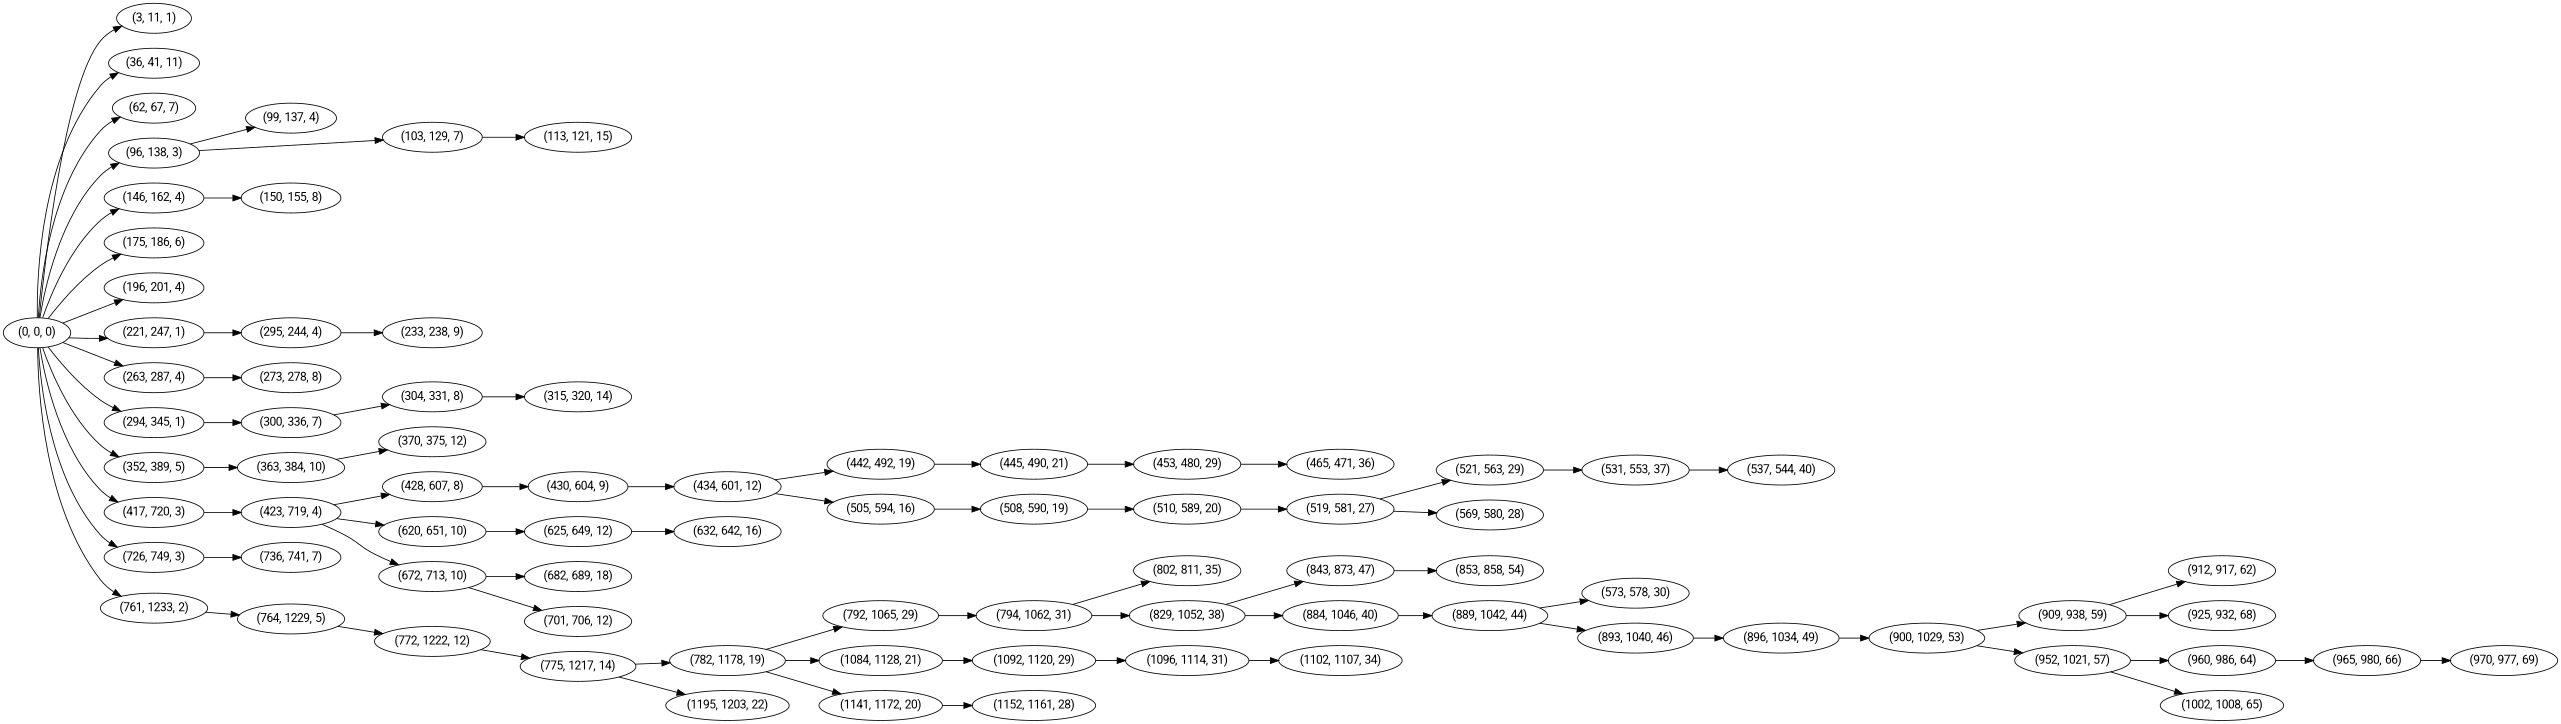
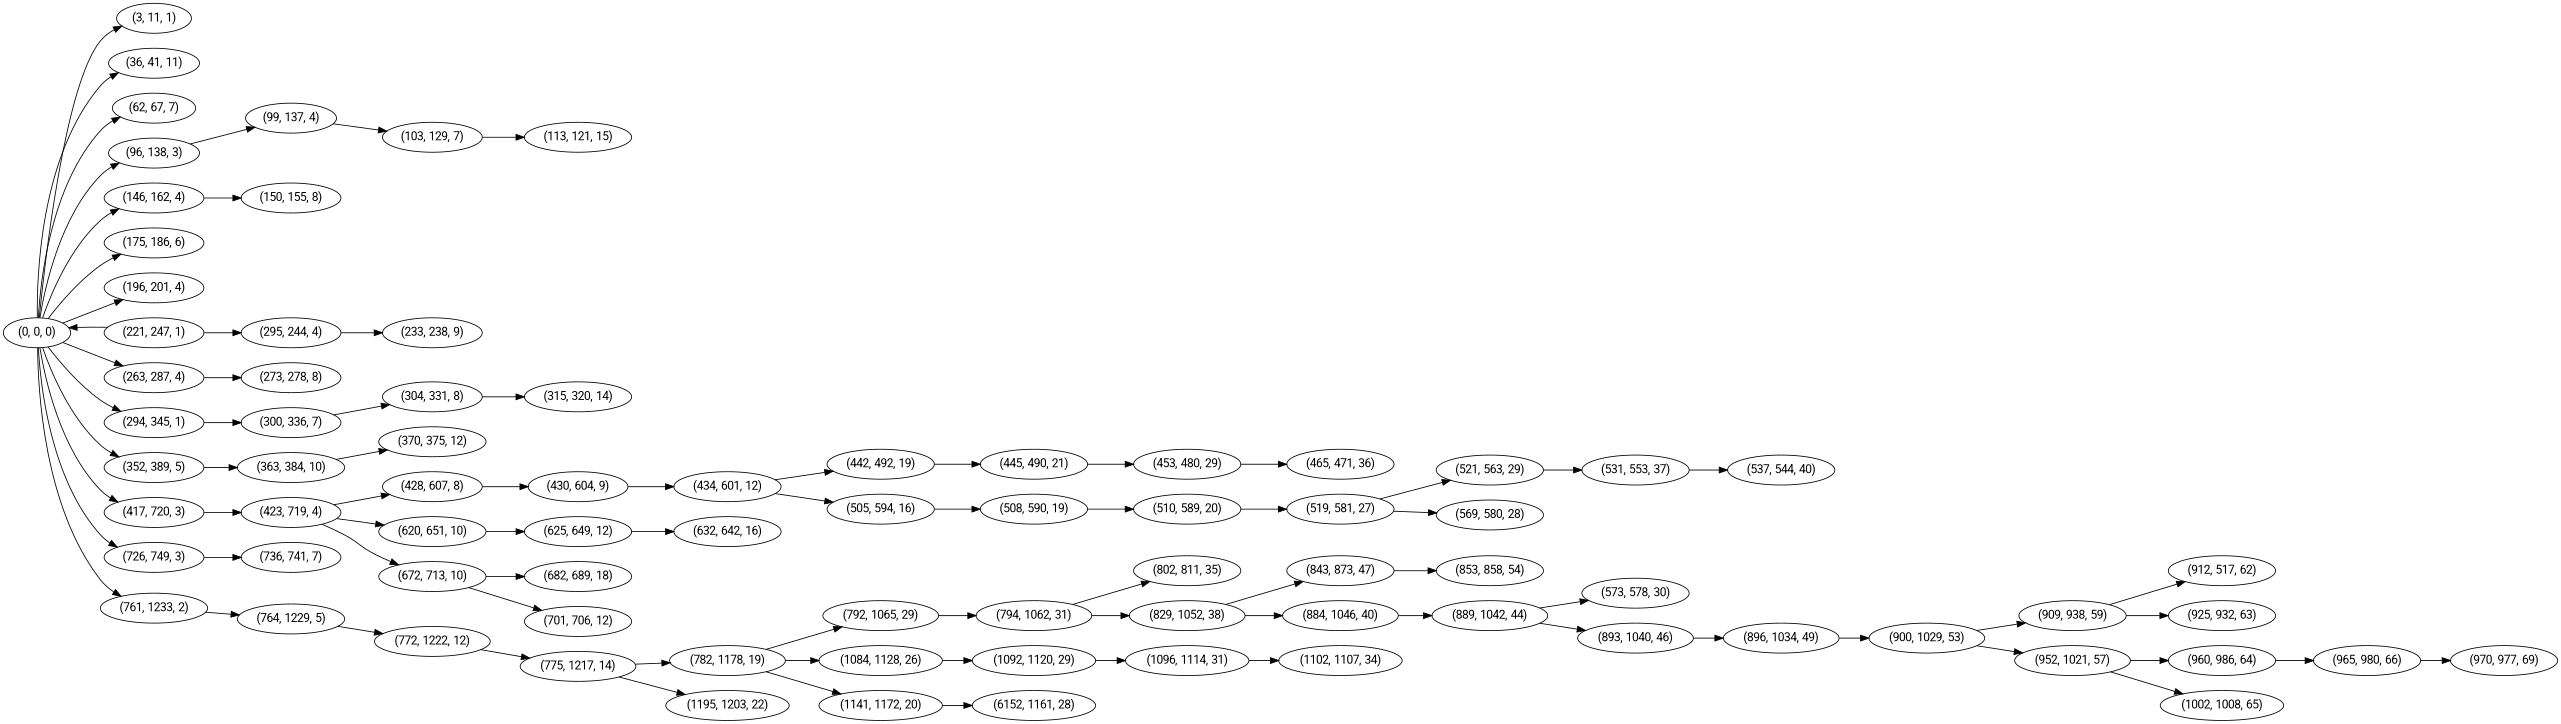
  digraph {
    fontname=Roboto
    rankdir=LR
    node [fontname=Roboto]
    edge [fontname=Roboto]
    "(0, 0, 0)"
    "(3, 11, 1)"
    "(36, 41, 11)"
    "(62, 67, 7)"
    "(96, 138, 3)"
    "(146, 162, 4)"
    "(175, 186, 6)"
    "(196, 201, 4)"
    "(221, 247, 1)"
    "(263, 287, 4)"
    "(294, 345, 1)"
    "(352, 389, 5)"
    "(417, 720, 3)"
    "(726, 749, 3)"
    "(761, 1233, 2)"
    "(99, 137, 4)"
    "(150, 155, 8)"
    n18 [label="(295, 244, 4)"]
    "(273, 278, 8)"
    "(300, 336, 7)"
    "(363, 384, 10)"
    "(423, 719, 4)"
    "(736, 741, 7)"
    "(764, 1229, 5)"
    "(103, 129, 7)"
    "(113, 121, 15)"
    "(233, 238, 9)"
    "(304, 331, 8)"
    "(315, 320, 14)"
    "(370, 375, 12)"
    "(428, 607, 8)"
    "(620, 651, 10)"
    "(672, 713, 10)"
    "(430, 604, 9)"
    "(625, 649, 12)"
    "(682, 689, 18)"
    "(701, 706, 12)"
    "(434, 601, 12)"
    "(442, 492, 19)"
    "(505, 594, 16)"
    "(445, 490, 21)"
    "(508, 590, 19)"
    "(453, 480, 29)"
    "(465, 471, 36)"
    "(510, 589, 20)"
    "(519, 581, 27)"
    "(521, 563, 29)"
    "(569, 580, 28)"
    "(531, 553, 37)"
    "(537, 544, 40)"
    "(632, 642, 16)"
    "(772, 1222, 12)"
    "(775, 1217, 14)"
    "(782, 1178, 19)"
    "(1195, 1203, 22)"
    "(792, 1065, 29)"
-   "(1084, 1128, 26)" [label="(1084, 1128, 21)"]
+   "(1084, 1128, 26)"
    "(1141, 1172, 20)"
    "(794, 1062, 31)"
    "(1092, 1120, 29)"
-   "(1152, 1161, 28)"
+   "(1152, 1161, 28)" [label="(6152, 1161, 28)"]
    "(802, 811, 35)"
    "(829, 1052, 38)"
    "(843, 873, 47)"
    "(884, 1046, 40)"
    "(853, 858, 54)"
    "(889, 1042, 44)"
    "(573, 578, 30)"
    "(893, 1040, 46)"
    "(896, 1034, 49)"
    "(900, 1029, 53)"
    "(909, 938, 59)"
    "(952, 1021, 57)"
-   "(912, 917, 62)"
-   "(925, 932, 63)" [label="(925, 932, 68)"]
+   "(912, 917, 62)" [label="(912, 517, 62)"]
+   "(925, 932, 63)"
    "(960, 986, 64)"
    "(1002, 1008, 65)"
    "(965, 980, 66)"
    "(970, 977, 69)"
    "(1096, 1114, 31)"
    "(1102, 1107, 34)"
    "(0, 0, 0)" -> "(3, 11, 1)"
    "(0, 0, 0)" -> "(36, 41, 11)"
    "(0, 0, 0)" -> "(62, 67, 7)"
    "(0, 0, 0)" -> "(96, 138, 3)"
    "(0, 0, 0)" -> "(146, 162, 4)"
    "(0, 0, 0)" -> "(175, 186, 6)"
    "(0, 0, 0)" -> "(196, 201, 4)"
-   "(0, 0, 0)" -> "(221, 247, 1)"
+   "(221, 247, 1)" -> "(0, 0, 0)"
    "(0, 0, 0)" -> "(263, 287, 4)"
    "(0, 0, 0)" -> "(294, 345, 1)"
    "(0, 0, 0)" -> "(352, 389, 5)"
    "(0, 0, 0)" -> "(417, 720, 3)"
    "(0, 0, 0)" -> "(726, 749, 3)"
    "(0, 0, 0)" -> "(761, 1233, 2)"
    "(96, 138, 3)" -> "(99, 137, 4)"
    "(146, 162, 4)" -> "(150, 155, 8)"
    "(221, 247, 1)" -> n18
    "(263, 287, 4)" -> "(273, 278, 8)"
    "(294, 345, 1)" -> "(300, 336, 7)"
    "(352, 389, 5)" -> "(363, 384, 10)"
    "(417, 720, 3)" -> "(423, 719, 4)"
    "(726, 749, 3)" -> "(736, 741, 7)"
    "(761, 1233, 2)" -> "(764, 1229, 5)"
-   "(96, 138, 3)" -> "(103, 129, 7)"
+   "(99, 137, 4)" -> "(103, 129, 7)"
    n18 -> "(233, 238, 9)"
    "(300, 336, 7)" -> "(304, 331, 8)"
    "(363, 384, 10)" -> "(370, 375, 12)"
    "(423, 719, 4)" -> "(428, 607, 8)"
    "(423, 719, 4)" -> "(620, 651, 10)"
    "(423, 719, 4)" -> "(672, 713, 10)"
    "(764, 1229, 5)" -> "(772, 1222, 12)"
    "(103, 129, 7)" -> "(113, 121, 15)"
    "(304, 331, 8)" -> "(315, 320, 14)"
    "(428, 607, 8)" -> "(430, 604, 9)"
    "(620, 651, 10)" -> "(625, 649, 12)"
    "(672, 713, 10)" -> "(682, 689, 18)"
    "(672, 713, 10)" -> "(701, 706, 12)"
    "(430, 604, 9)" -> "(434, 601, 12)"
    "(625, 649, 12)" -> "(632, 642, 16)"
    "(434, 601, 12)" -> "(442, 492, 19)"
    "(434, 601, 12)" -> "(505, 594, 16)"
    "(442, 492, 19)" -> "(445, 490, 21)"
    "(505, 594, 16)" -> "(508, 590, 19)"
    "(445, 490, 21)" -> "(453, 480, 29)"
    "(508, 590, 19)" -> "(510, 589, 20)"
    "(453, 480, 29)" -> "(465, 471, 36)"
    "(510, 589, 20)" -> "(519, 581, 27)"
    "(519, 581, 27)" -> "(521, 563, 29)"
    "(519, 581, 27)" -> "(569, 580, 28)"
    "(521, 563, 29)" -> "(531, 553, 37)"
    "(531, 553, 37)" -> "(537, 544, 40)"
    "(772, 1222, 12)" -> "(775, 1217, 14)"
    "(775, 1217, 14)" -> "(782, 1178, 19)"
    "(775, 1217, 14)" -> "(1195, 1203, 22)"
    "(782, 1178, 19)" -> "(792, 1065, 29)"
    "(782, 1178, 19)" -> "(1084, 1128, 26)"
    "(782, 1178, 19)" -> "(1141, 1172, 20)"
    "(792, 1065, 29)" -> "(794, 1062, 31)"
    "(1084, 1128, 26)" -> "(1092, 1120, 29)"
    "(1141, 1172, 20)" -> "(1152, 1161, 28)"
    "(794, 1062, 31)" -> "(802, 811, 35)"
    "(794, 1062, 31)" -> "(829, 1052, 38)"
    "(1092, 1120, 29)" -> "(1096, 1114, 31)"
    "(829, 1052, 38)" -> "(843, 873, 47)"
    "(829, 1052, 38)" -> "(884, 1046, 40)"
    "(843, 873, 47)" -> "(853, 858, 54)"
    "(884, 1046, 40)" -> "(889, 1042, 44)"
    "(889, 1042, 44)" -> "(573, 578, 30)"
    "(889, 1042, 44)" -> "(893, 1040, 46)"
    "(893, 1040, 46)" -> "(896, 1034, 49)"
    "(896, 1034, 49)" -> "(900, 1029, 53)"
    "(900, 1029, 53)" -> "(909, 938, 59)"
    "(900, 1029, 53)" -> "(952, 1021, 57)"
    "(909, 938, 59)" -> "(912, 917, 62)"
    "(909, 938, 59)" -> "(925, 932, 63)"
    "(952, 1021, 57)" -> "(960, 986, 64)"
    "(952, 1021, 57)" -> "(1002, 1008, 65)"
    "(960, 986, 64)" -> "(965, 980, 66)"
    "(965, 980, 66)" -> "(970, 977, 69)"
    "(1096, 1114, 31)" -> "(1102, 1107, 34)"
  }
